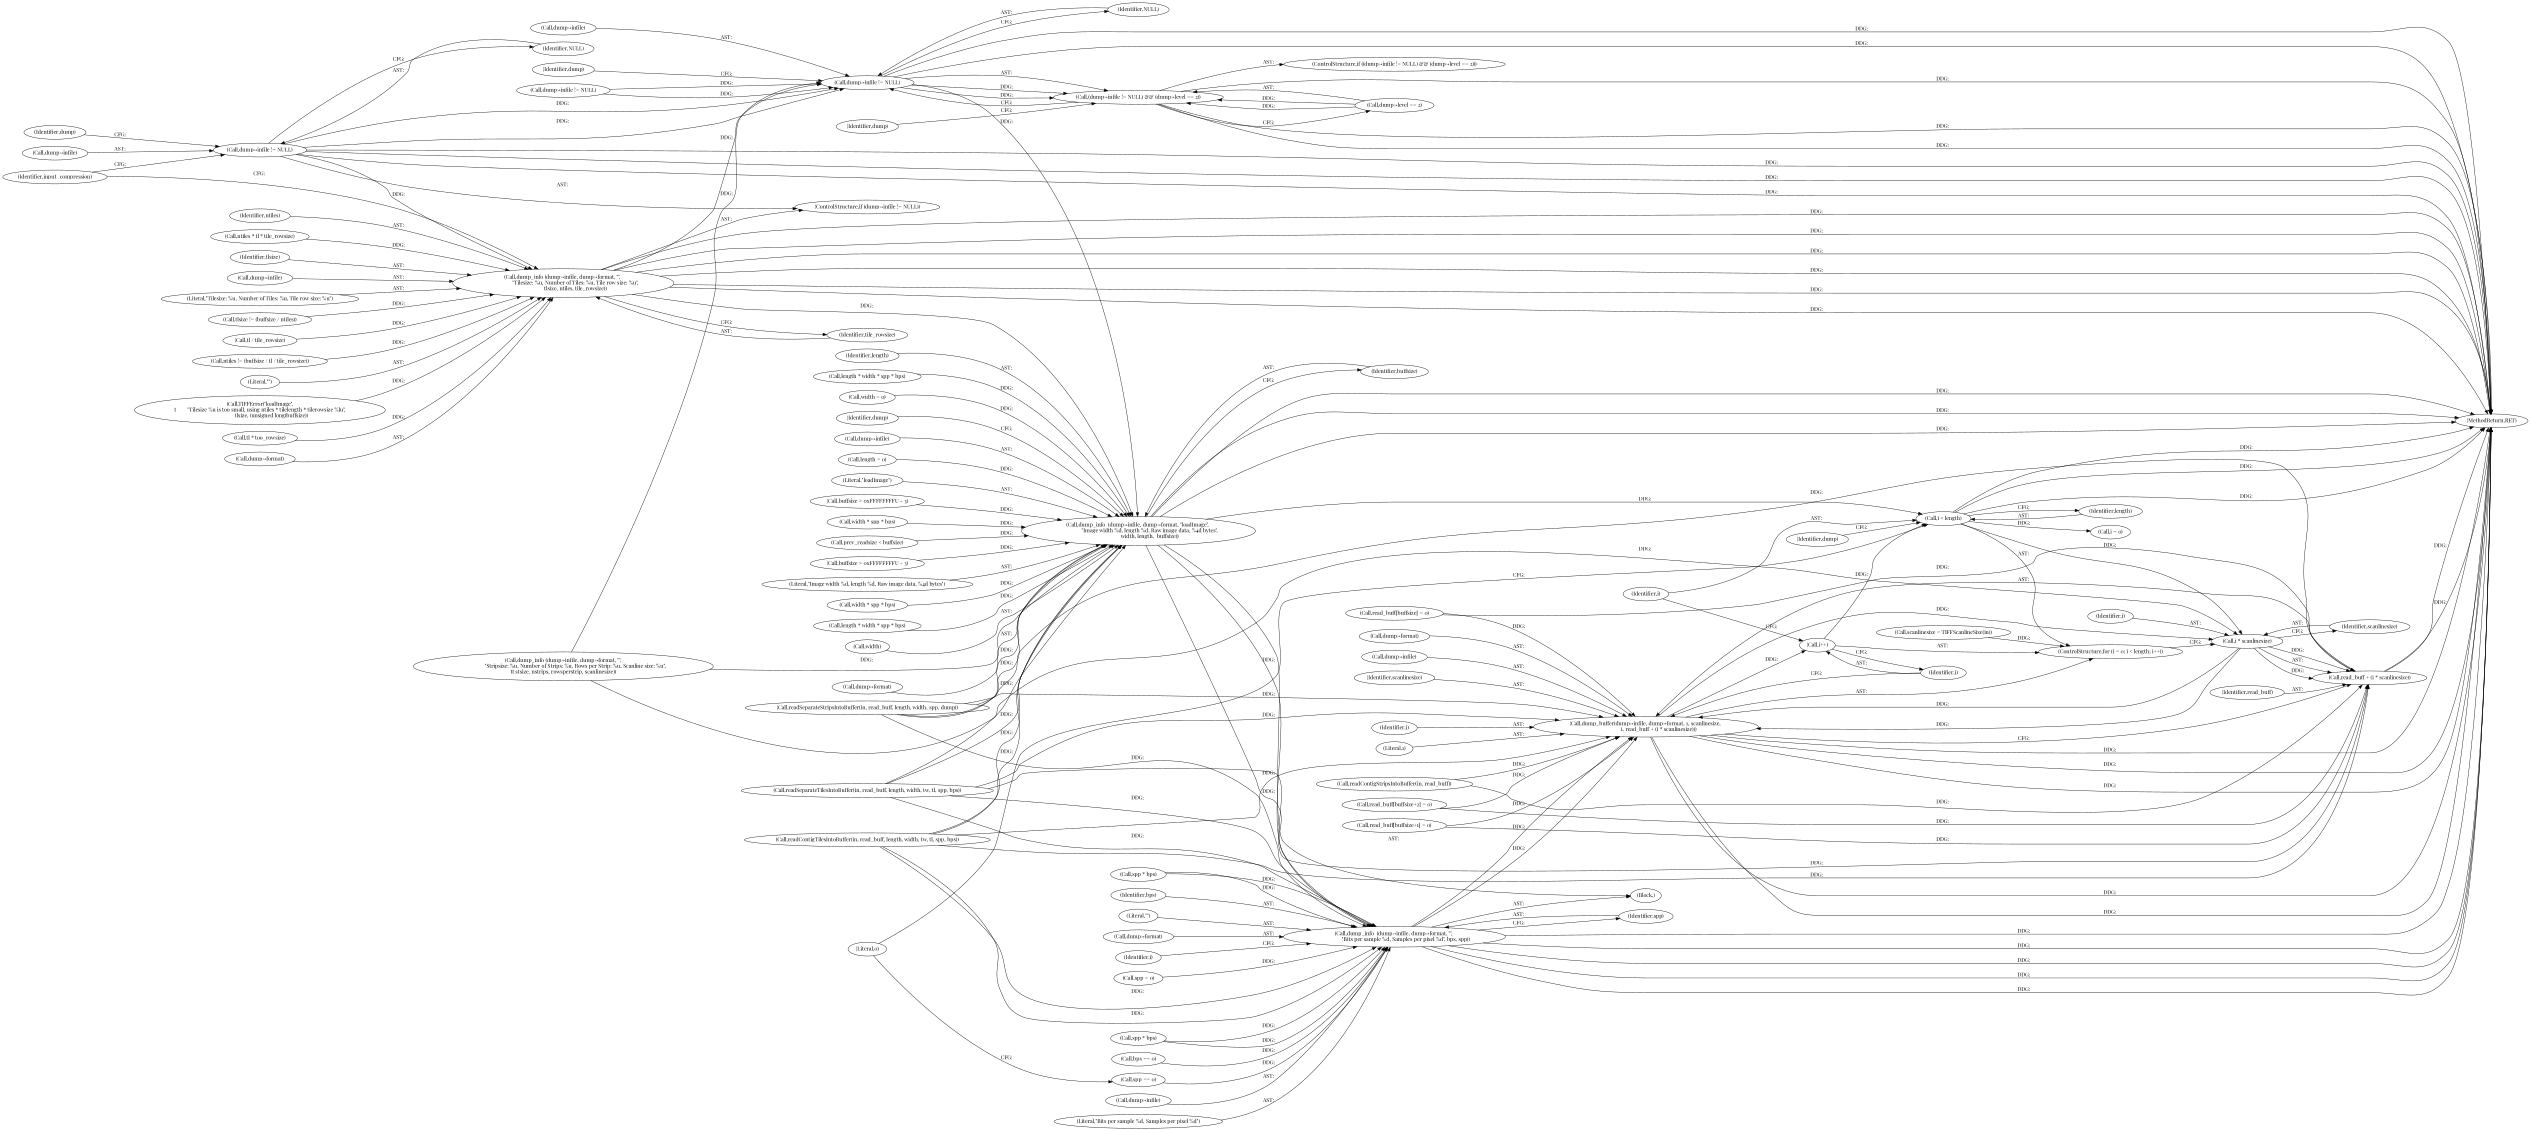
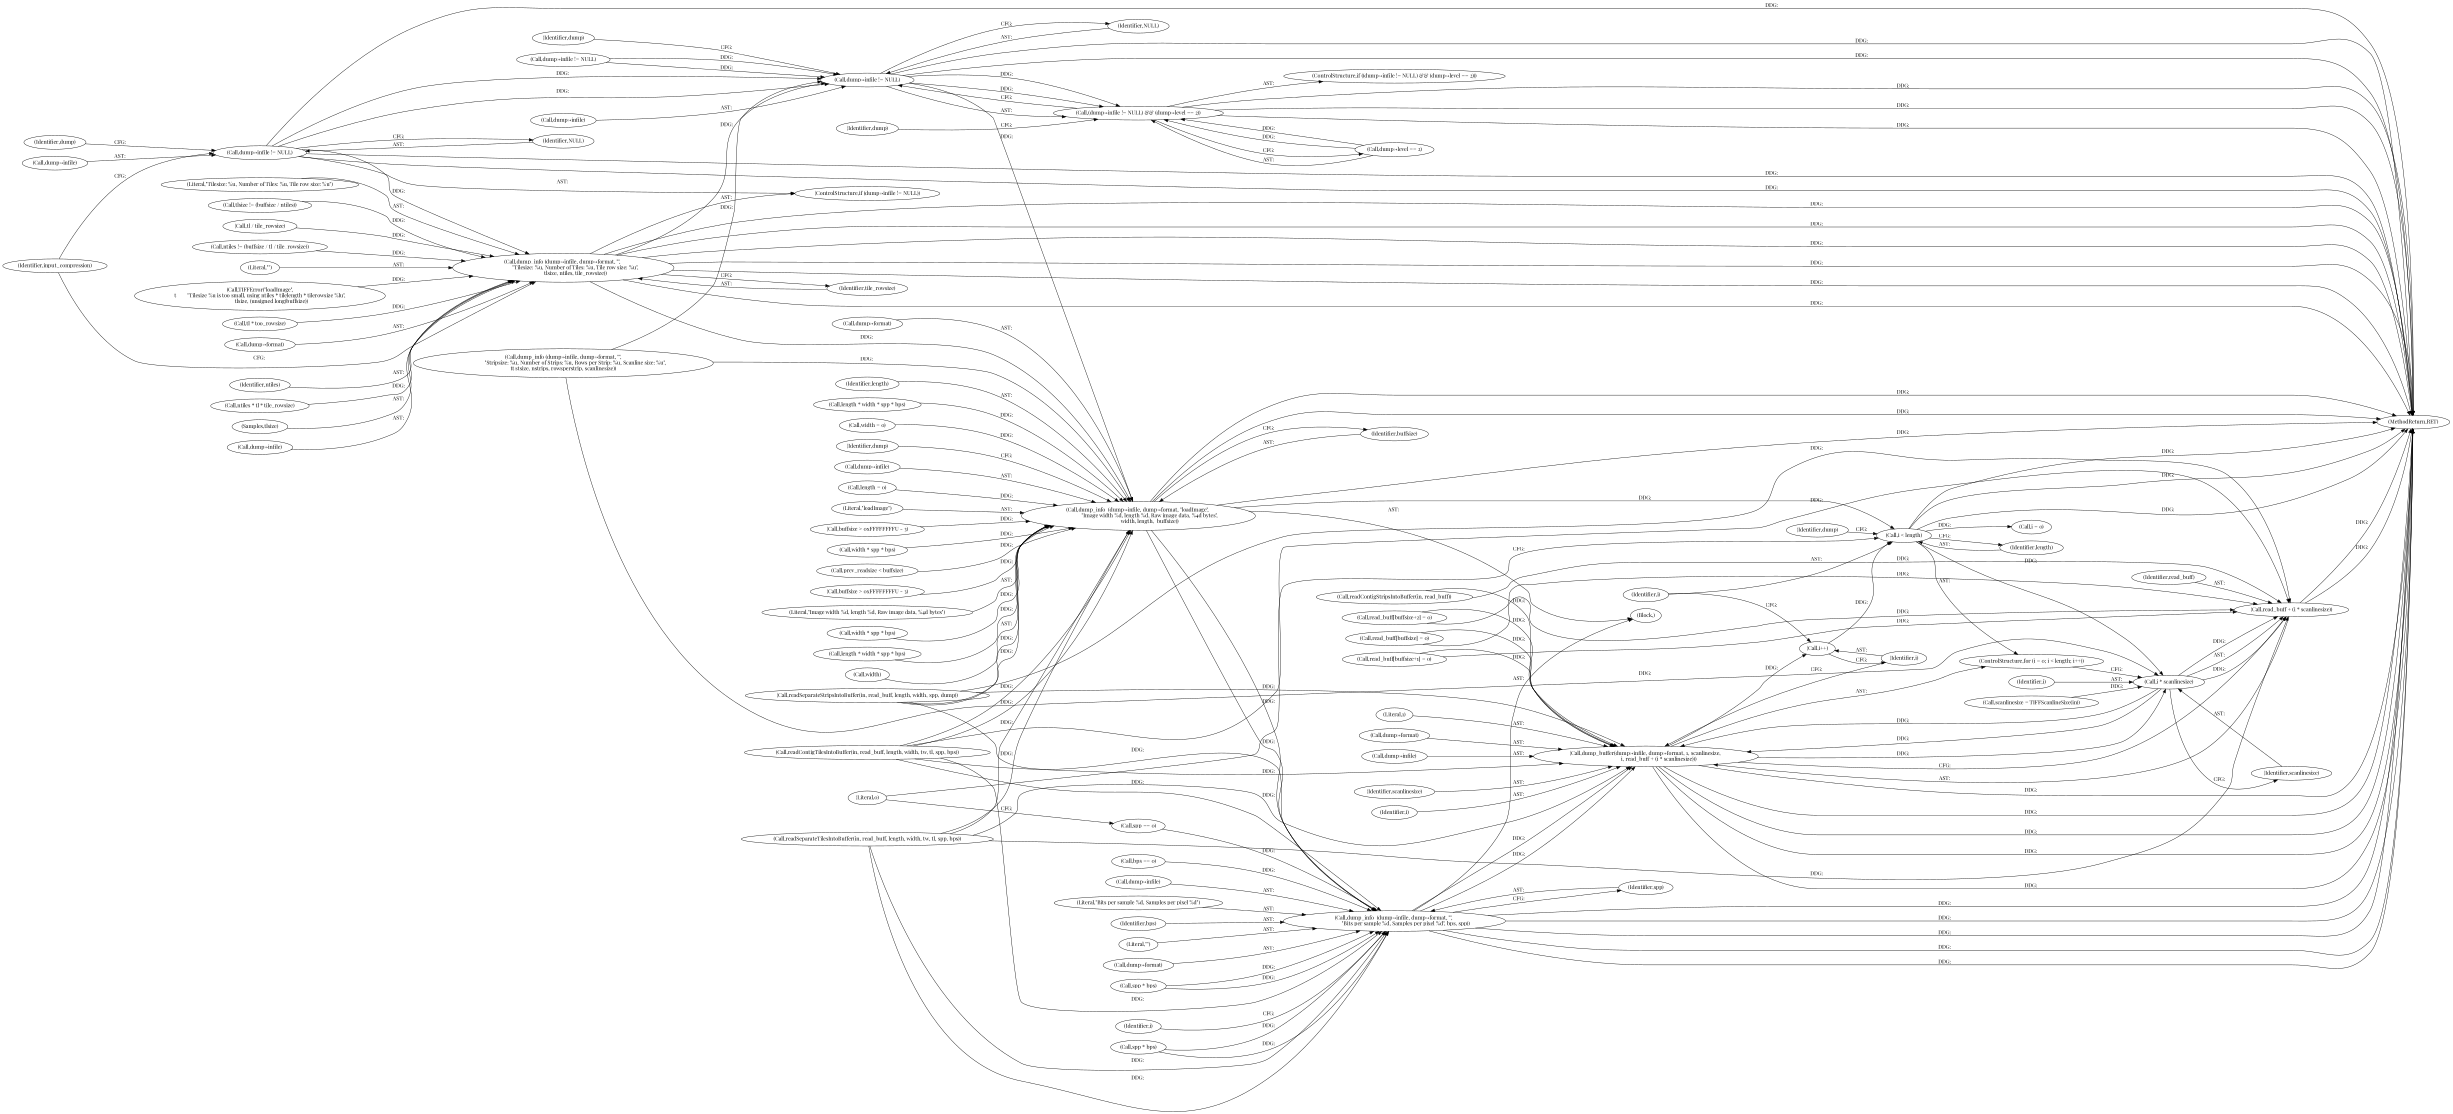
  digraph {
    fontname="Playfair Display"
    rankdir=LR
    node [fontname="Playfair Display"]
    edge [fontname="Playfair Display"]
    n1 [label="(Call,dump->infile != NULL)"]
    n2 [label="(Call,dump_info (dump->infile, dump->format, \"\", \n                 \"Tilesize: %u, Number of Tiles: %u, Tile row size: %u\",\n                 tlsize, ntiles, tile_rowsize))"]
    n3 [label="(Call,dump->infile != NULL)"]
    n4 [label="(ControlStructure,if (dump->infile != NULL))"]
    n5 [label="(Identifier,NULL)"]
    n6 [label="(MethodReturn,RET)"]
    n7 [label="(Call,dump_info  (dump->infile, dump->format, \"loadImage\", \n                \"Image width %d, length %d, Raw image data, %4d bytes\",\n                width, length,  buffsize))"]
    n8 [label="(Identifier,tile_rowsize)"]
    n9 [label="(Call,(dump->infile != NULL) && (dump->level == 2))"]
    n10 [label="(Identifier,NULL)"]
    n11 [label="(Call,dump_info  (dump->infile, dump->format, \"\", \n                \"Bits per sample %d, Samples per pixel %d\", bps, spp))"]
    n12 [label="(Call,i < length)"]
    n13 [label="(Identifier,buffsize)"]
    n14 [label="(Block,)"]
    n15 [label="(Call,dump->level == 2)"]
    n16 [label="(ControlStructure,if ((dump->infile != NULL) && (dump->level == 2)))"]
    n17 [label="(Call,dump_buffer(dump->infile, dump->format, 1, scanlinesize, \n                  i, read_buff + (i * scanlinesize)))"]
    n18 [label="(Identifier,spp)"]
    n19 [label="(Call,i * scanlinesize)"]
    n20 [label="(ControlStructure,for (i = 0; i < length; i++))"]
    n21 [label="(Identifier,length)"]
    n22 [label="(Call,i = 0)"]
    n23 [label="(Call,i++)"]
    n24 [label="(Call,read_buff + (i * scanlinesize))"]
    n25 [label="(Identifier,i)"]
    n26 [label="(Identifier,scanlinesize)"]
    n27 [label="(Identifier,dump)"]
    n28 [label="(Identifier,i)"]
-   n29 [label="(Identifier,tlsize)"]
+   n29 [label="(Samples,tlsize)"]
    n30 [label="(Literal,0)"]
    n31 [label="(Call,spp == 0)"]
    n32 [label="(Call,length * width * spp * bps)"]
    n33 [label="(Identifier,bps)"]
    n34 [label="(Literal,\"\")"]
    n35 [label="(Identifier,i)"]
    n36 [label="(Call,width = 0)"]
    n37 [label="(Identifier,dump)"]
    n38 [label="(Call,dump->infile)"]
    n39 [label="(Call,dump->format)"]
    n40 [label="(Call,scanlinesize = TIFFScanlineSize(in))"]
    n41 [label="(Call,dump->infile)"]
    n42 [label="(Identifier,dump)"]
    n43 [label="(Call,dump->infile)"]
    n44 [label="(Identifier,input_compression)"]
    n45 [label="(Identifier,dump)"]
    n46 [label="(Identifier,i)"]
-   n47 [label="(Call,spp = 0)"]
    n48 [label="(Call,spp * bps)"]
    n49 [label="(Identifier,read_buff)"]
    n50 [label="(Call,length = 0)"]
    n51 [label="(Literal,1)"]
    n52 [label="(Literal,\"loadImage\")"]
    n53 [label="(Call,read_buff[buffsize+1] = 0)"]
    n54 [label="(Call,read_buff[buffsize+2] = 0)"]
    n55 [label="(Call,dump->format)"]
    n56 [label="(Call,dump->infile)"]
    n57 [label="(Call,dump->infile)"]
    n58 [label="(Call,readSeparateStripsIntoBuffer(in, read_buff, length, width, spp, dump))"]
    n59 [label="(Call,spp * bps)"]
    n60 [label="(Call,readContigTilesIntoBuffer(in, read_buff, length, width, tw, tl, spp, bps))"]
    n61 [label="(Identifier,ntiles)"]
    n62 [label="(Identifier,dump)"]
    n63 [label="(Call,ntiles * tl * tile_rowsize)"]
    n64 [label="(Call,bps == 0)"]
    n65 [label="(Call,read_buff[buffsize] = 0)"]
    n66 [label="(Call,buffsize > 0xFFFFFFFFU - 3)"]
    n67 [label="(Call,dump_info (dump->infile, dump->format, \"\",\n                 \"Stripsize: %u, Number of Strips: %u, Rows per Strip: %u, Scanline size: %u\",\n\t\t stsize, nstrips, rowsperstrip, scanlinesize))"]
    n68 [label="(Call,width * spp * bps)"]
    n69 [label="(Literal,\"Tilesize: %u, Number of Tiles: %u, Tile row size: %u\")"]
    n70 [label="(Call,tlsize != (buffsize / ntiles))"]
    n71 [label="(Call,prev_readsize < buffsize)"]
    n72 [label="(Call,buffsize > 0xFFFFFFFFU - 3)"]
    n73 [label="(Call,tl / tile_rowsize)"]
    n74 [label="(Call,ntiles != (buffsize / tl / tile_rowsize))"]
    n75 [label="(Literal,\"Image width %d, length %d, Raw image data, %4d bytes\")"]
    n76 [label="(Literal,\"\")"]
    n77 [label="(Call,TIFFError(\"loadImage\",\n\t        \"Tilesize %u is too small, using ntiles * tilelength * tilerowsize %lu\",\n                tlsize, (unsigned long)buffsize))"]
    n78 [label="(Call,tl * too_rowsize)"]
    n79 [label="(Call,dump->infile)"]
    n80 [label="(Call,dump->format)"]
    n81 [label="(Call,width * spp * bps)"]
    n82 [label="(Identifier,i)"]
    n83 [label="(Call,length * width * spp * bps)"]
    n84 [label="(Identifier,scanlinesize)"]
    n85 [label="(Call,readSeparateTilesIntoBuffer(in, read_buff, length, width, tw, tl, spp, bps))"]
    n86 [label="(Call,dump->infile != NULL)"]
    n87 [label="(Call,width)"]
    n88 [label="(Call,dump->format)"]
    n89 [label="(Identifier,length)"]
    n90 [label="(Call,readContigStripsIntoBuffer(in, read_buff))"]
    n91 [label="(Literal,\"Bits per sample %d, Samples per pixel %d\")"]
    n1 -> n2 [label="DDG: "]
    n1 -> n3 [label="DDG: "]
    n1 -> n3 [label="DDG: "]
    n1 -> n4 [label="AST: "]
    n1 -> n5 [label="CFG: "]
    n1 -> n6 [label="DDG: "]
    n1 -> n6 [label="DDG: "]
    n1 -> n6 [label="DDG: "]
    n2 -> n3 [label="DDG: "]
    n2 -> n4 [label="AST: "]
    n2 -> n6 [label="DDG: "]
    n2 -> n6 [label="DDG: "]
    n2 -> n6 [label="DDG: "]
    n2 -> n6 [label="DDG: "]
    n2 -> n6 [label="DDG: "]
    n2 -> n6 [label="DDG: "]
    n2 -> n7 [label="DDG: "]
    n2 -> n8 [label="CFG: "]
    n3 -> n6 [label="DDG: "]
    n3 -> n6 [label="DDG: "]
    n3 -> n7 [label="DDG: "]
    n3 -> n9 [label="AST: "]
    n3 -> n9 [label="DDG: "]
    n3 -> n9 [label="DDG: "]
    n3 -> n10 [label="CFG: "]
    n5 -> n1 [label="AST: "]
    n7 -> n6 [label="DDG: "]
    n7 -> n6 [label="DDG: "]
    n7 -> n6 [label="DDG: "]
    n7 -> n11 [label="DDG: "]
    n7 -> n11 [label="DDG: "]
    n7 -> n12 [label="DDG: "]
    n7 -> n13 [label="CFG: "]
    n7 -> n14 [label="AST: "]
    n8 -> n2 [label="AST: "]
    n9 -> n3 [label="CFG: "]
    n9 -> n6 [label="DDG: "]
    n9 -> n6 [label="DDG: "]
    n9 -> n6 [label="DDG: "]
    n9 -> n15 [label="CFG: "]
    n9 -> n16 [label="AST: "]
    n10 -> n3 [label="AST: "]
    n11 -> n6 [label="DDG: "]
    n11 -> n6 [label="DDG: "]
    n11 -> n6 [label="DDG: "]
    n11 -> n6 [label="DDG: "]
    n11 -> n6 [label="DDG: "]
    n11 -> n14 [label="AST: "]
    n11 -> n17 [label="DDG: "]
    n11 -> n17 [label="DDG: "]
    n11 -> n18 [label="CFG: "]
    n12 -> n6 [label="DDG: "]
    n12 -> n6 [label="DDG: "]
    n12 -> n6 [label="DDG: "]
    n12 -> n19 [label="DDG: "]
    n12 -> n20 [label="AST: "]
    n12 -> n21 [label="CFG: "]
    n12 -> n22 [label="DDG: "]
    n13 -> n7 [label="AST: "]
    n15 -> n9 [label="AST: "]
    n15 -> n9 [label="DDG: "]
    n15 -> n9 [label="DDG: "]
    n17 -> n6 [label="DDG: "]
    n17 -> n6 [label="DDG: "]
    n17 -> n6 [label="DDG: "]
    n17 -> n6 [label="DDG: "]
    n17 -> n6 [label="DDG: "]
    n17 -> n19 [label="DDG: "]
    n17 -> n20 [label="AST: "]
    n17 -> n23 [label="DDG: "]
    n17 -> n24 [label="CFG: "]
    n18 -> n11 [label="AST: "]
    n19 -> n17 [label="DDG: "]
    n19 -> n17 [label="DDG: "]
    n19 -> n24 [label="AST: "]
    n19 -> n24 [label="DDG: "]
    n19 -> n24 [label="DDG: "]
    n19 -> n26 [label="CFG: "]
    n20 -> n19 [label="CFG: "]
    n21 -> n12 [label="AST: "]
    n23 -> n12 [label="DDG: "]
-   n23 -> n20 [label="AST: "]
    n23 -> n25 [label="CFG: "]
    n24 -> n6 [label="DDG: "]
    n24 -> n6 [label="DDG: "]
    n24 -> n17 [label="AST: "]
    n25 -> n17 [label="CFG: "]
    n25 -> n23 [label="AST: "]
    n26 -> n19 [label="AST: "]
    n27 -> n1 [label="CFG: "]
    n28 -> n19 [label="AST: "]
    n29 -> n2 [label="AST: "]
    n30 -> n12 [label="CFG: "]
    n30 -> n31 [label="CFG: "]
    n31 -> n11 [label="DDG: "]
    n32 -> n7 [label="DDG: "]
    n33 -> n11 [label="AST: "]
    n34 -> n11 [label="AST: "]
    n35 -> n17 [label="AST: "]
    n36 -> n7 [label="DDG: "]
    n37 -> n7 [label="CFG: "]
    n38 -> n2 [label="AST: "]
    n39 -> n11 [label="AST: "]
-   n40 -> n20 [label="DDG: "]
+   n40 -> n19 [label="DDG: "]
    n41 -> n7 [label="AST: "]
    n42 -> n12 [label="CFG: "]
    n43 -> n1 [label="AST: "]
    n44 -> n1 [label="CFG: "]
    n44 -> n2 [label="CFG: "]
    n45 -> n9 [label="CFG: "]
    n46 -> n11 [label="CFG: "]
-   n47 -> n11 [label="DDG: "]
    n48 -> n11 [label="DDG: "]
    n48 -> n11 [label="DDG: "]
    n49 -> n24 [label="AST: "]
    n50 -> n7 [label="DDG: "]
    n51 -> n17 [label="AST: "]
    n52 -> n7 [label="AST: "]
    n53 -> n17 [label="DDG: "]
    n53 -> n24 [label="DDG: "]
    n54 -> n17 [label="DDG: "]
    n54 -> n24 [label="DDG: "]
    n55 -> n17 [label="AST: "]
    n56 -> n17 [label="AST: "]
    n57 -> n3 [label="AST: "]
    n58 -> n7 [label="DDG: "]
    n58 -> n7 [label="DDG: "]
    n58 -> n11 [label="DDG: "]
    n58 -> n17 [label="DDG: "]
    n58 -> n24 [label="DDG: "]
    n59 -> n11 [label="DDG: "]
    n59 -> n11 [label="DDG: "]
    n60 -> n7 [label="DDG: "]
    n60 -> n7 [label="DDG: "]
    n60 -> n11 [label="DDG: "]
    n60 -> n11 [label="DDG: "]
    n60 -> n17 [label="DDG: "]
    n60 -> n24 [label="DDG: "]
    n61 -> n2 [label="AST: "]
    n62 -> n3 [label="CFG: "]
    n63 -> n2 [label="DDG: "]
    n64 -> n11 [label="DDG: "]
    n65 -> n17 [label="DDG: "]
    n65 -> n24 [label="DDG: "]
    n66 -> n7 [label="DDG: "]
    n67 -> n3 [label="DDG: "]
    n67 -> n7 [label="DDG: "]
    n67 -> n19 [label="DDG: "]
    n68 -> n7 [label="DDG: "]
    n69 -> n2 [label="AST: "]
    n70 -> n2 [label="DDG: "]
    n71 -> n7 [label="DDG: "]
    n72 -> n7 [label="DDG: "]
    n73 -> n2 [label="DDG: "]
    n74 -> n2 [label="DDG: "]
    n75 -> n7 [label="AST: "]
    n76 -> n2 [label="AST: "]
    n77 -> n2 [label="DDG: "]
    n78 -> n2 [label="DDG: "]
    n79 -> n11 [label="AST: "]
    n80 -> n2 [label="AST: "]
    n81 -> n7 [label="DDG: "]
    n82 -> n12 [label="AST: "]
    n82 -> n23 [label="CFG: "]
    n83 -> n7 [label="DDG: "]
    n84 -> n17 [label="AST: "]
    n85 -> n7 [label="DDG: "]
    n85 -> n7 [label="DDG: "]
    n85 -> n11 [label="DDG: "]
    n85 -> n11 [label="DDG: "]
    n85 -> n17 [label="DDG: "]
    n85 -> n24 [label="DDG: "]
    n86 -> n3 [label="DDG: "]
    n86 -> n3 [label="DDG: "]
    n87 -> n7 [label="AST: "]
    n88 -> n7 [label="AST: "]
    n89 -> n7 [label="AST: "]
    n90 -> n17 [label="DDG: "]
    n90 -> n24 [label="DDG: "]
    n91 -> n11 [label="AST: "]
  }
